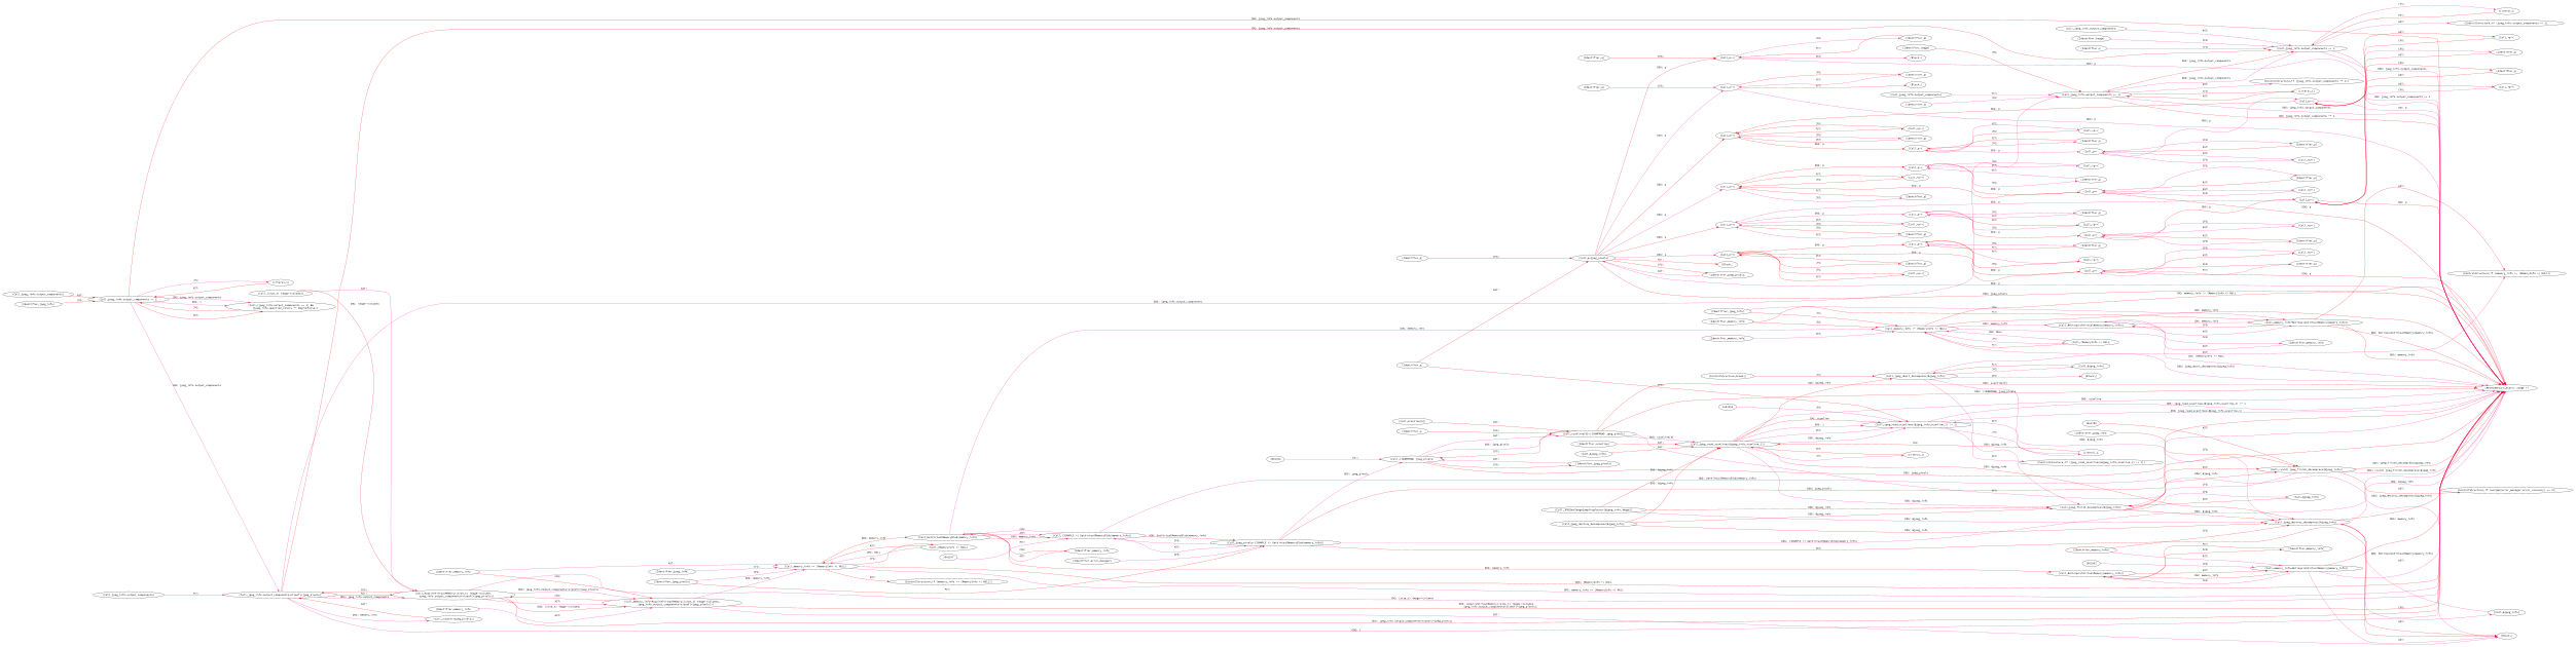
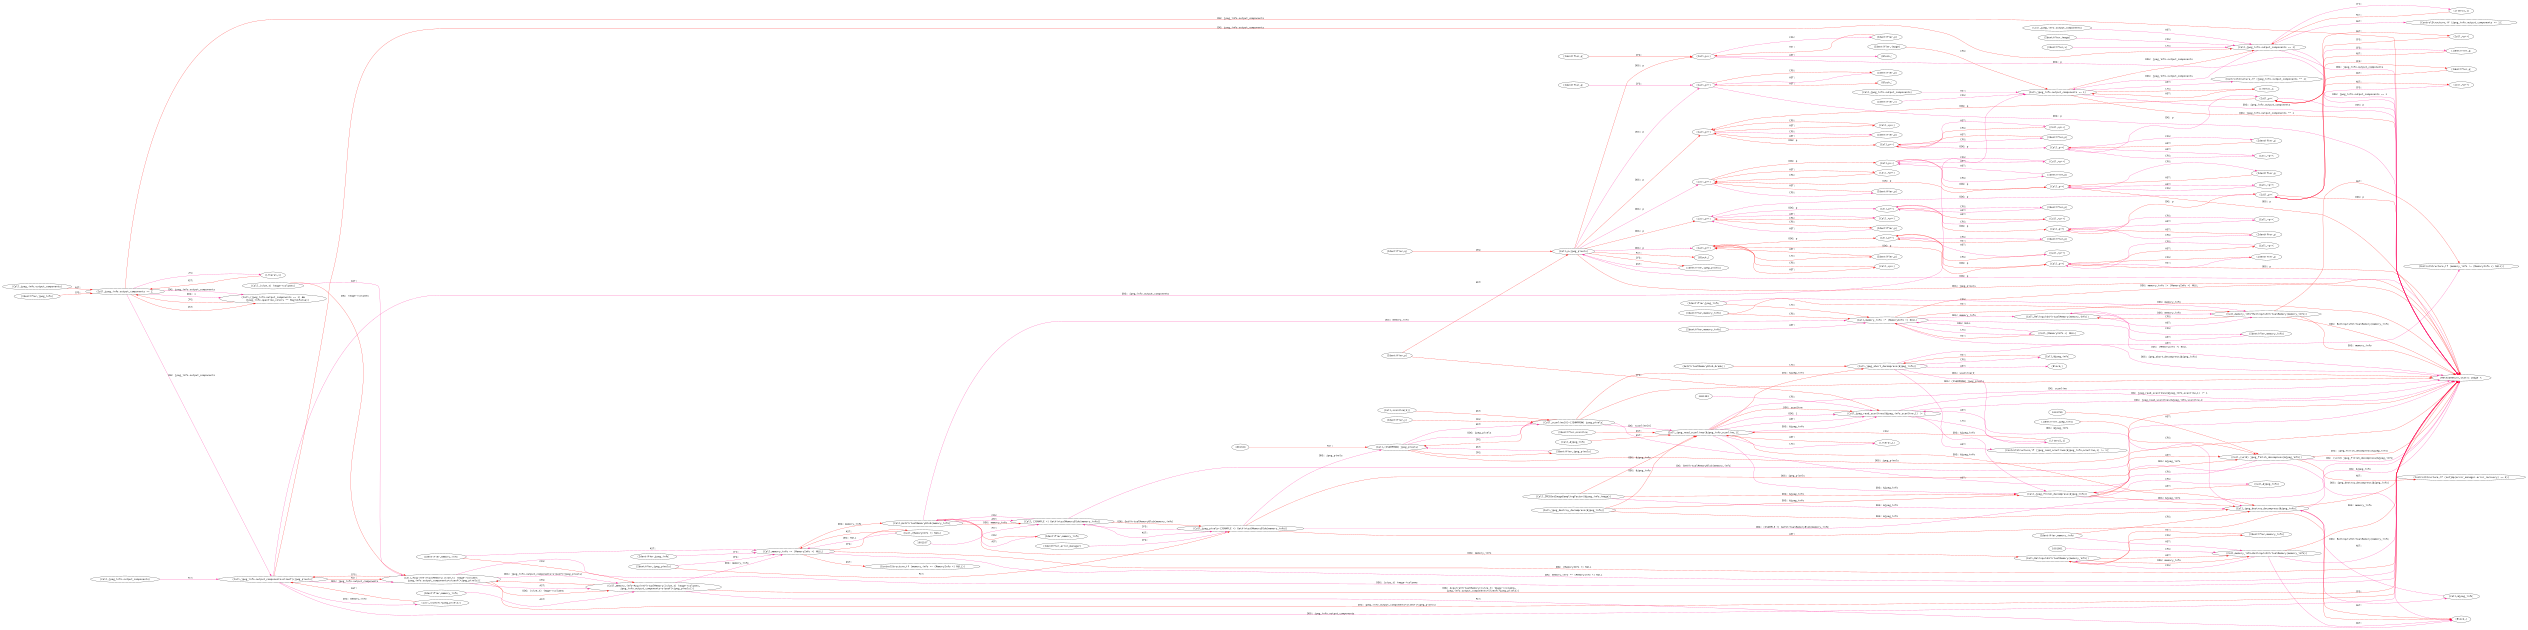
  digraph {
    fontname="Source Code Pro"
    rankdir=LR
    node [fontname="Source Code Pro"]
    edge [color=red fontname="Source Code Pro"]
    n1 [label="(Call,jpeg_info.output_components*sizeof(*jpeg_pixels))"]
    n2 [label="(Call,AcquireVirtualMemory((size_t) image->columns,\n     jpeg_info.output_components*sizeof(*jpeg_pixels)))"]
    n3 [label="(Call,jpeg_info.output_components == 1)"]
    n4 [label="(Call,jpeg_info.output_components == 1)"]
    n5 [label="(Call,sizeof(*jpeg_pixels))"]
    n6 [label="(MethodReturn,static Image *)"]
    n7 [label="(Call,memory_info=AcquireVirtualMemory((size_t) image->columns,\n     jpeg_info.output_components*sizeof(*jpeg_pixels)))"]
    n8 [label="(ControlStructure,if (jpeg_info.output_components == 1))"]
    n9 [label="(Literal,1)"]
    n10 [label="(Literal,1)"]
    n11 [label="(ControlStructure,if (jpeg_info.output_components == 1))"]
    n12 [label="(Call,jpeg_info.output_components == 1)"]
    n13 [label="(Literal,1)"]
    n14 [label="(Call,(jpeg_info.output_components == 1) &&\n      (jpeg_info.quantize_colors == MagickFalse))"]
    n15 [label="(Call,memory_info == (MemoryInfo *) NULL)"]
    n16 [label="(Block,)"]
    n17 [label="(Call,GetVirtualMemoryBlob(memory_info))"]
    n18 [label="(Call,(MemoryInfo *) NULL)"]
    n19 [label="(ControlStructure,if (memory_info == (MemoryInfo *) NULL))"]
    n20 [label="(Call,(JSAMPLE *) GetVirtualMemoryBlob(memory_info))"]
    n21 [label="(Call,memory_info != (MemoryInfo *) NULL)"]
    n22 [label="(Call,RelinquishVirtualMemory(memory_info))"]
    n23 [label="(Identifier,memory_info)"]
    n24 [label="(Call,jpeg_pixels=(JSAMPLE *) GetVirtualMemoryBlob(memory_info))"]
    n25 [label="(Call,RelinquishVirtualMemory(memory_info))"]
    n26 [label="(Call,(MemoryInfo *) NULL)"]
    n27 [label="(ControlStructure,if (memory_info != (MemoryInfo *) NULL))"]
    n28 [label="(Call,memory_info=RelinquishVirtualMemory(memory_info))"]
    n29 [label="(Identifier,memory_info)"]
    n30 [label="(Call,(JSAMPROW) jpeg_pixels)"]
    n31 [label="(Call,scanline[0]=(JSAMPROW) jpeg_pixels)"]
    n32 [label="(Identifier,jpeg_pixels)"]
    n33 [label="(Call,jpeg_read_scanlines(&jpeg_info,scanline,1))"]
    n34 [label="(Call,p=jpeg_pixels)"]
    n35 [label="(Call,p++)"]
    n36 [label="(Call,p++)"]
    n37 [label="(Call,p++)"]
    n38 [label="(Call,p++)"]
    n39 [label="(Call,p++)"]
    n40 [label="(Call,p++)"]
    n41 [label="(Block,)"]
    n42 [label="(Identifier,jpeg_pixels)"]
    n43 [label="(Call,jpeg_read_scanlines(&jpeg_info,scanline,1) != 1)"]
    n44 [label="(Call,jpeg_abort_decompress(&jpeg_info))"]
    n45 [label="(Call,jpeg_finish_decompress(&jpeg_info))"]
    n46 [label="(Call,jpeg_destroy_decompress(&jpeg_info))"]
    n47 [label="(Literal,1)"]
    n48 [label="(Literal,1)"]
    n49 [label="(ControlStructure,if (jpeg_read_scanlines(&jpeg_info,scanline,1) != 1))"]
    n50 [label="(Block,)"]
    n51 [label="(Call,&jpeg_info)"]
    n52 [label="(Call,(void) jpeg_finish_decompress(&jpeg_info))"]
    n53 [label="(Call,&jpeg_info)"]
    n54 [label="(Call,&jpeg_info)"]
    n55 [label="(ControlStructure,if (setjmp(error_manager.error_recovery) == 0))"]
    n56 [label="(Block,)"]
    n57 [label="(Identifier,p)"]
    n58 [label="(Call,p++)"]
    n59 [label="(Call,*p++)"]
    n60 [label="(Identifier,p)"]
    n61 [label="(Call,p++)"]
    n62 [label="(Call,*p++)"]
    n63 [label="(Identifier,p)"]
    n64 [label="(Block,)"]
    n65 [label="(Identifier,p)"]
    n66 [label="(Call,p++)"]
    n67 [label="(Identifier,p)"]
    n68 [label="(Call,*p++)"]
    n69 [label="(Call,p++)"]
    n70 [label="(Call,*p++)"]
    n71 [label="(Identifier,p)"]
    n72 [label="(Call,p++)"]
    n73 [label="(Call,*p++)"]
    n74 [label="(Identifier,p)"]
    n75 [label="(Identifier,p)"]
    n76 [label="(Call,*p++)"]
    n77 [label="(Call,p++)"]
    n78 [label="(Identifier,p)"]
    n79 [label="(Call,*p++)"]
    n80 [label="(Call,p++)"]
    n81 [label="(Identifier,p)"]
    n82 [label="(Call,*p++)"]
    n83 [label="(Identifier,p)"]
    n84 [label="(Call,*p++)"]
    n85 [label="(Call,p++)"]
    n86 [label="(Identifier,p)"]
    n87 [label="(Call,*p++)"]
    n88 [label="(Call,*p++)"]
    n89 [label="(Identifier,p)"]
    n90 [label="(Call,p++)"]
    n91 [label="(Identifier,p)"]
    n92 [label="(Call,*p++)"]
    n93 [label="(Call,p++)"]
    n94 [label="(Call,*p++)"]
    n95 [label="(Identifier,p)"]
    n96 [label="(Call,*p++)"]
    n97 [label="(Identifier,p)"]
    n98 [label="(Call,memory_info=RelinquishVirtualMemory(memory_info))"]
    n99 [label="(Identifier,memory_info)"]
    n100 [label="(Identifier,jpeg_info)"]
    n101 [label="(Call,scanline[0])"]
    n102 [label="(Identifier,x)"]
    n103 [label="(Call,&jpeg_info)"]
    n104 [label="(Identifier,scanline)"]
    n105 [label="(Identifier,jpeg_info)"]
    n106 [label="(Call,jpeg_destroy_decompress(&jpeg_info))"]
    n107 [label="(Call,jpeg_info.output_components)"]
-   n108 [label="(ControlStructure,break;)"]
+   n108 [label="(GetVirtualMemoryBlob,break;)"]
    n109 [label="(Call,jpeg_info.output_components)"]
    n110 [label="(Identifier,memory_info)"]
    n111 [label="(Call,(size_t) image->columns)"]
    n112 [label="(Identifier,y)"]
    n113 [label="(Identifier,x)"]
    n114 [label="(Identifier,q)"]
    n115 [label="(Identifier,memory_info)"]
    n116 [label="(Identifier,memory_info)"]
    n117 [label="(Identifier,image)"]
    n118 [label="(Identifier,p)"]
    n119 [label="(Identifier,q)"]
    n120 [label="(Identifier,jpeg_info)"]
    n121 [label="(Call,jpeg_info.output_components)"]
    n122 [label="(Identifier,jpeg_info)"]
    n123 [label="(Identifier,memory_info)"]
    n124 [label="(Identifier,jpeg_pixels)"]
    n125 [label="(Call,jpeg_info.output_components)"]
    n126 [label="(Identifier,q)"]
    n127 [label="(Identifier,error_manager)"]
    n128 [label="(Identifier,memory_info)"]
    n129 [label="(Call,JPEGSetImageSamplingFactor(&jpeg_info,image))"]
    n130 [label="(Identifier,image)"]
    1001107
    1001324
    1001353
    1001789
    1001801
    n1 -> n2 [label="AST: "]
    n1 -> n2 [color=deeppink label="DDG: jpeg_info.output_components"]
    n1 -> n3 [color=deeppink label="DDG: jpeg_info.output_components"]
    n1 -> n4 [label="DDG: jpeg_info.output_components"]
    n1 -> n5 [color=deeppink label="DDG: memory_info"]
-   n1 -> n6 [color=deeppink label="DDG: 1"]
+   n1 -> n6 [color=deeppink label="DDG: jpeg_info.output_components"]
    n2 -> n1 [label="CFG: "]
    n2 -> n6 [label="DDG: jpeg_info.output_components*sizeof(*jpeg_pixels)"]
    n2 -> n6 [color=deeppink label="DDG: (size_t) image->columns"]
    n2 -> n7 [color=deeppink label="AST: "]
    n2 -> n7 [label="DDG: (size_t) image->columns"]
    n2 -> n7 [color=deeppink label="DDG: jpeg_info.output_components*sizeof(*jpeg_pixels)"]
    n3 -> n4 [label="DDG: jpeg_info.output_components"]
    n3 -> n6 [label="DDG: jpeg_info.output_components == 1"]
    n3 -> n6 [color=deeppink label="DDG: jpeg_info.output_components"]
    n3 -> n8 [color=deeppink label="AST: "]
    n3 -> n9 [label="CFG: "]
    n4 -> n3 [color=deeppink label="DDG: jpeg_info.output_components"]
    n4 -> n6 [color=deeppink label="DDG: jpeg_info.output_components"]
    n4 -> n6 [color=deeppink label="DDG: jpeg_info.output_components == 1"]
    n4 -> n10 [color=deeppink label="CFG: "]
    n4 -> n11 [color=deeppink label="AST: "]
    n5 -> n1 [label="AST: "]
    n7 -> n2 [label="CFG: "]
    n7 -> n6 [label="DDG: AcquireVirtualMemory((size_t) image->columns,\n     jpeg_info.output_components*sizeof(*jpeg_pixels))"]
    n7 -> n15 [color=deeppink label="DDG: memory_info"]
    n7 -> n16 [color=deeppink label="AST: "]
    n9 -> n3 [label="AST: "]
    n10 -> n4 [label="AST: "]
    n12 -> n1 [color=deeppink label="DDG: jpeg_info.output_components"]
    n12 -> n6 [label="DDG: jpeg_info.output_components"]
    n12 -> n13 [color=deeppink label="CFG: "]
    n12 -> n14 [label="AST: "]
    n12 -> n14 [color=deeppink label="DDG: jpeg_info.output_components"]
    n12 -> n14 [color=deeppink label="DDG: 1"]
    n13 -> n12 [label="AST: "]
    n14 -> n12 [label="CFG: "]
    n15 -> n6 [label="DDG: (MemoryInfo *) NULL"]
    n15 -> n6 [color=deeppink label="DDG: memory_info == (MemoryInfo *) NULL"]
    n15 -> n17 [label="DDG: memory_info"]
    n15 -> n18 [label="CFG: "]
    n15 -> n19 [label="AST: "]
    n17 -> n20 [color=deeppink label="AST: "]
    n17 -> n20 [label="DDG: memory_info"]
    n17 -> n21 [color=deeppink label="DDG: memory_info"]
    n17 -> n22 [label="DDG: memory_info"]
    n17 -> n23 [label="CFG: "]
    n18 -> n15 [label="AST: "]
    n18 -> n15 [color=deeppink label="DDG: NULL"]
    n20 -> n6 [color=deeppink label="DDG: GetVirtualMemoryBlob(memory_info)"]
    n20 -> n17 [color=deeppink label="CFG: "]
    n20 -> n24 [color=deeppink label="AST: "]
    n20 -> n24 [label="DDG: GetVirtualMemoryBlob(memory_info)"]
    n21 -> n6 [color=deeppink label="DDG: (MemoryInfo *) NULL"]
    n21 -> n6 [label="DDG: memory_info != (MemoryInfo *) NULL"]
    n21 -> n6 [label="DDG: memory_info"]
    n21 -> n25 [color=deeppink label="DDG: memory_info"]
    n21 -> n26 [color=deeppink label="CFG: "]
    n21 -> n27 [color=deeppink label="AST: "]
    n22 -> n28 [label="AST: "]
    n22 -> n28 [label="DDG: memory_info"]
    n22 -> n29 [label="CFG: "]
    n23 -> n17 [color=deeppink label="AST: "]
    n24 -> n6 [label="DDG: jpeg_pixels"]
    n24 -> n6 [color=deeppink label="DDG: (JSAMPLE *) GetVirtualMemoryBlob(memory_info)"]
    n24 -> n16 [label="AST: "]
    n24 -> n20 [color=deeppink label="CFG: "]
    n24 -> n30 [color=deeppink label="DDG: jpeg_pixels"]
    n25 -> n98 [color=deeppink label="AST: "]
    n25 -> n98 [color=deeppink label="DDG: memory_info"]
    n25 -> n99 [color=deeppink label="CFG: "]
    n26 -> n21 [label="AST: "]
    n26 -> n21 [color=deeppink label="DDG: NULL"]
    n28 -> n6 [label="DDG: memory_info"]
    n28 -> n6 [color=deeppink label="DDG: RelinquishVirtualMemory(memory_info)"]
    n28 -> n16 [color=deeppink label="AST: "]
    n28 -> n22 [color=deeppink label="CFG: "]
    n29 -> n22 [label="AST: "]
    n30 -> n6 [label="DDG: jpeg_pixels"]
    n30 -> n31 [color=deeppink label="AST: "]
    n30 -> n31 [color=deeppink label="DDG: jpeg_pixels"]
    n30 -> n32 [label="CFG: "]
    n31 -> n6 [label="DDG: scanline[0]"]
    n31 -> n6 [label="DDG: (JSAMPROW) jpeg_pixels"]
    n31 -> n16 [color=deeppink label="AST: "]
    n31 -> n30 [label="CFG: "]
    n31 -> n33 [color=deeppink label="DDG: scanline[0]"]
    n32 -> n30 [color=deeppink label="AST: "]
    n33 -> n6 [color=deeppink label="DDG: scanline"]
    n33 -> n43 [color=deeppink label="AST: "]
    n33 -> n43 [color=deeppink label="DDG: &jpeg_info"]
    n33 -> n43 [label="DDG: scanline"]
    n33 -> n43 [color=deeppink label="DDG: 1"]
    n33 -> n44 [label="DDG: &jpeg_info"]
    n33 -> n45 [color=deeppink label="DDG: &jpeg_info"]
    n33 -> n46 [label="DDG: &jpeg_info"]
    n33 -> n47 [color=deeppink label="CFG: "]
    n34 -> n6 [label="DDG: jpeg_pixels"]
    n34 -> n6 [color=deeppink label="DDG: p"]
    n34 -> n35 [label="DDG: p"]
    n34 -> n36 [color=deeppink label="DDG: p"]
    n34 -> n37 [label="DDG: p"]
    n34 -> n38 [color=deeppink label="DDG: p"]
    n34 -> n39 [color=deeppink label="DDG: p"]
    n34 -> n40 [label="DDG: p"]
    n34 -> n41 [label="AST: "]
    n34 -> n42 [label="CFG: "]
    n35 -> n6 [color=deeppink label="DDG: p"]
    n35 -> n56 [color=deeppink label="AST: "]
    n35 -> n57 [color=deeppink label="CFG: "]
    n36 -> n58 [label="DDG: p"]
    n36 -> n59 [label="AST: "]
    n36 -> n60 [color=deeppink label="CFG: "]
    n37 -> n61 [color=deeppink label="DDG: p"]
    n37 -> n62 [color=deeppink label="AST: "]
    n37 -> n63 [label="CFG: "]
    n38 -> n6 [color=deeppink label="DDG: p"]
    n38 -> n64 [label="AST: "]
    n38 -> n65 [label="CFG: "]
    n39 -> n66 [label="DDG: p"]
    n39 -> n67 [label="CFG: "]
    n39 -> n68 [label="AST: "]
    n40 -> n69 [label="DDG: p"]
    n40 -> n70 [label="AST: "]
    n40 -> n71 [color=deeppink label="CFG: "]
    n42 -> n34 [color=deeppink label="AST: "]
    n43 -> n6 [color=deeppink label="DDG: jpeg_read_scanlines(&jpeg_info,scanline,1) != 1"]
    n43 -> n6 [color=deeppink label="DDG: jpeg_read_scanlines(&jpeg_info,scanline,1)"]
    n43 -> n48 [color=deeppink label="CFG: "]
    n43 -> n49 [color=deeppink label="AST: "]
    n44 -> n6 [color=deeppink label="DDG: jpeg_abort_decompress(&jpeg_info)"]
    n44 -> n45 [color=deeppink label="DDG: &jpeg_info"]
    n44 -> n46 [color=deeppink label="DDG: &jpeg_info"]
    n44 -> n50 [color=deeppink label="AST: "]
    n44 -> n51 [color=deeppink label="CFG: "]
    n45 -> n46 [label="DDG: &jpeg_info"]
    n45 -> n52 [label="AST: "]
    n45 -> n52 [label="DDG: &jpeg_info"]
    n45 -> n53 [color=deeppink label="CFG: "]
    n46 -> n6 [color=deeppink label="DDG: &jpeg_info"]
    n46 -> n6 [label="DDG: jpeg_destroy_decompress(&jpeg_info)"]
    n46 -> n16 [label="AST: "]
    n46 -> n54 [color=deeppink label="CFG: "]
    n47 -> n33 [label="AST: "]
    n48 -> n33 [label="CFG: "]
    n48 -> n43 [color=deeppink label="AST: "]
    n51 -> n44 [label="AST: "]
    n52 -> n6 [label="DDG: jpeg_finish_decompress(&jpeg_info)"]
    n52 -> n6 [color=deeppink label="DDG: (void) jpeg_finish_decompress(&jpeg_info)"]
    n52 -> n45 [color=deeppink label="CFG: "]
    n52 -> n55 [label="AST: "]
    n53 -> n45 [label="AST: "]
    n54 -> n46 [color=deeppink label="AST: "]
    n57 -> n35 [label="AST: "]
    n58 -> n72 [label="DDG: p"]
    n58 -> n73 [color=deeppink label="AST: "]
    n58 -> n74 [color=deeppink label="CFG: "]
    n59 -> n36 [label="CFG: "]
    n60 -> n36 [label="AST: "]
    n61 -> n77 [label="DDG: p"]
    n61 -> n78 [color=deeppink label="CFG: "]
    n61 -> n79 [label="AST: "]
    n62 -> n37 [label="CFG: "]
    n63 -> n37 [color=deeppink label="AST: "]
    n65 -> n38 [color=deeppink label="AST: "]
    n66 -> n85 [label="DDG: p"]
    n66 -> n86 [color=deeppink label="CFG: "]
    n66 -> n87 [color=deeppink label="AST: "]
    n67 -> n39 [label="AST: "]
    n68 -> n39 [label="CFG: "]
    n69 -> n90 [color=deeppink label="DDG: p"]
    n69 -> n91 [color=deeppink label="CFG: "]
    n69 -> n92 [color=deeppink label="AST: "]
    n70 -> n40 [label="CFG: "]
    n71 -> n40 [label="AST: "]
    n72 -> n6 [label="DDG: p"]
    n72 -> n36 [label="DDG: p"]
    n72 -> n75 [color=deeppink label="CFG: "]
    n72 -> n76 [color=deeppink label="AST: "]
    n73 -> n58 [color=deeppink label="CFG: "]
    n74 -> n58 [color=deeppink label="AST: "]
    n75 -> n72 [label="AST: "]
    n76 -> n72 [color=deeppink label="CFG: "]
    n77 -> n80 [label="DDG: p"]
    n77 -> n81 [color=deeppink label="CFG: "]
    n77 -> n82 [color=deeppink label="AST: "]
    n78 -> n61 [color=deeppink label="AST: "]
    n79 -> n61 [color=deeppink label="CFG: "]
    n80 -> n6 [label="DDG: p"]
    n80 -> n37 [color=deeppink label="DDG: p"]
    n80 -> n83 [label="CFG: "]
    n80 -> n84 [label="AST: "]
    n81 -> n77 [label="AST: "]
    n82 -> n77 [color=deeppink label="CFG: "]
    n83 -> n80 [label="AST: "]
    n84 -> n80 [color=deeppink label="CFG: "]
    n85 -> n6 [label="DDG: p"]
    n85 -> n39 [label="DDG: p"]
    n85 -> n88 [label="AST: "]
    n85 -> n89 [label="CFG: "]
    n86 -> n66 [label="AST: "]
    n87 -> n66 [label="CFG: "]
    n88 -> n85 [color=deeppink label="CFG: "]
    n89 -> n85 [color=deeppink label="AST: "]
    n90 -> n93 [color=deeppink label="DDG: p"]
    n90 -> n94 [color=deeppink label="AST: "]
    n90 -> n95 [color=deeppink label="CFG: "]
    n91 -> n69 [label="AST: "]
    n92 -> n69 [label="CFG: "]
    n93 -> n6 [color=deeppink label="DDG: p"]
    n93 -> n40 [label="DDG: p"]
    n93 -> n96 [label="AST: "]
    n93 -> n97 [color=deeppink label="CFG: "]
    n94 -> n90 [color=deeppink label="CFG: "]
    n95 -> n90 [label="AST: "]
    n96 -> n93 [label="CFG: "]
    n97 -> n93 [label="AST: "]
    n98 -> n6 [label="DDG: RelinquishVirtualMemory(memory_info)"]
    n98 -> n6 [label="DDG: memory_info"]
    n98 -> n25 [label="CFG: "]
    n98 -> n27 [label="AST: "]
    n99 -> n25 [color=deeppink label="AST: "]
    n100 -> n52 [label="CFG: "]
    n101 -> n31 [label="AST: "]
    n102 -> n4 [color=deeppink label="CFG: "]
    n103 -> n33 [label="AST: "]
    n104 -> n33 [label="AST: "]
    n105 -> n21 [label="CFG: "]
    n105 -> n98 [color=deeppink label="CFG: "]
    n106 -> n33 [label="DDG: &jpeg_info"]
    n106 -> n45 [label="DDG: &jpeg_info"]
    n106 -> n46 [label="DDG: &jpeg_info"]
    n107 -> n12 [label="AST: "]
    n108 -> n44 [label="CFG: "]
    n109 -> n3 [color=deeppink label="AST: "]
    n110 -> n7 [label="CFG: "]
    n110 -> n15 [color=deeppink label="AST: "]
    n111 -> n2 [color=deeppink label="AST: "]
    n111 -> n2 [label="DDG: image->columns"]
    n112 -> n31 [label="CFG: "]
    n113 -> n3 [color=deeppink label="CFG: "]
    n114 -> n34 [label="CFG: "]
    n115 -> n28 [color=deeppink label="AST: "]
    n115 -> n46 [label="CFG: "]
    n116 -> n21 [color=deeppink label="AST: "]
    n117 -> n3 [label="CFG: "]
    n118 -> n34 [label="AST: "]
    n118 -> n43 [label="CFG: "]
    n119 -> n38 [color=deeppink label="CFG: "]
    n120 -> n12 [label="CFG: "]
    n121 -> n4 [color=deeppink label="AST: "]
    n122 -> n15 [color=deeppink label="CFG: "]
    n123 -> n21 [label="CFG: "]
    n123 -> n98 [label="AST: "]
    n124 -> n15 [color=deeppink label="CFG: "]
    n124 -> n24 [label="AST: "]
    n125 -> n1 [color=deeppink label="AST: "]
    n126 -> n35 [label="CFG: "]
    n127 -> n24 [color=deeppink label="CFG: "]
    n128 -> n7 [color=deeppink label="AST: "]
    n129 -> n33 [label="DDG: &jpeg_info"]
    n129 -> n45 [label="DDG: &jpeg_info"]
    n129 -> n46 [color=deeppink label="DDG: &jpeg_info"]
    n130 -> n4 [color=deeppink label="CFG: "]
    1001107 -> n20 [color=deeppink label="AST: "]
    1001324 -> n30 [label="AST: "]
    1001353 -> n43 [color=deeppink label="CFG: "]
    1001789 -> n52 [label="AST: "]
    1001801 -> n28 [color=deeppink label="CFG: "]
  }
